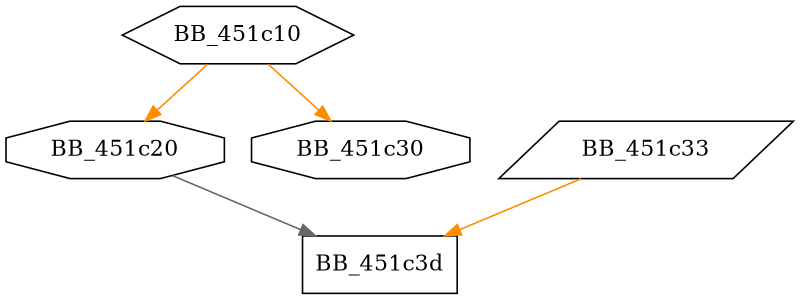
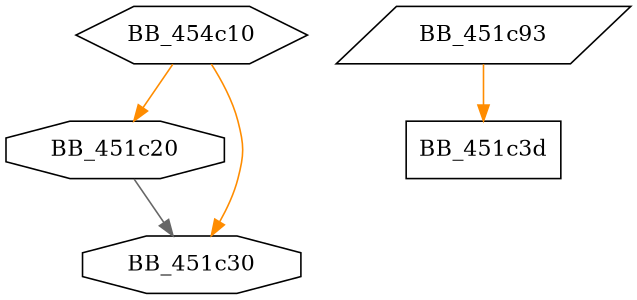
  digraph {
    node [shape=octagon]
    edge [color=darkorange]
-   BB_451c10 [shape=hexagon]
+   BB_451c10 [shape=hexagon label=BB_454c10]
    BB_451c20
    BB_451c30
-   BB_451c33 [shape=parallelogram]
+   BB_451c33 [shape=parallelogram label=BB_451c93]
    BB_451c3d [shape=box]
    BB_451c10 -> BB_451c20
    BB_451c10 -> BB_451c30
-   BB_451c20 -> BB_451c3d [color=gray40]
+   BB_451c20 -> BB_451c30 [color=gray40]
    BB_451c33 -> BB_451c3d
  }
